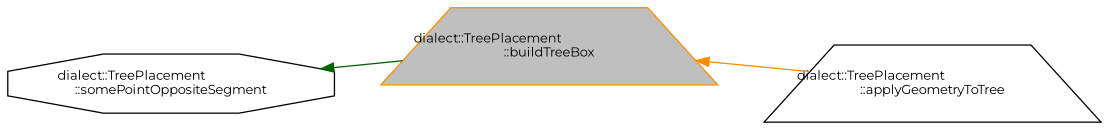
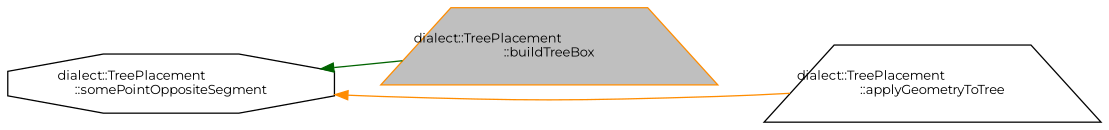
  digraph {
    fontname=Montserrat
    rankdir=LR
    node [color=black fillcolor=white fontname=Montserrat fontsize=10 shape=trapezium style=filled]
    edge [dir=back fontname=Montserrat fontsize=10 labelfontname=Helvetica labelfontsize=10 style=solid]
    n1 [color=darkorange fillcolor=grey75 fontcolor=black height=0.2 label="dialect::TreePlacement\l::buildTreeBox" width=0.4]
    n2 [height=0.2 label="dialect::TreePlacement\l::applyGeometryToTree" width=0.4]
    n3 [height=0.2 label="dialect::TreePlacement\l::somePointOppositeSegment" shape=octagon width=0.4]
-   n1 -> n2 [color=darkorange]
+   n3 -> n2 [color=darkorange]
    n3 -> n1 [color=darkgreen]
  }
